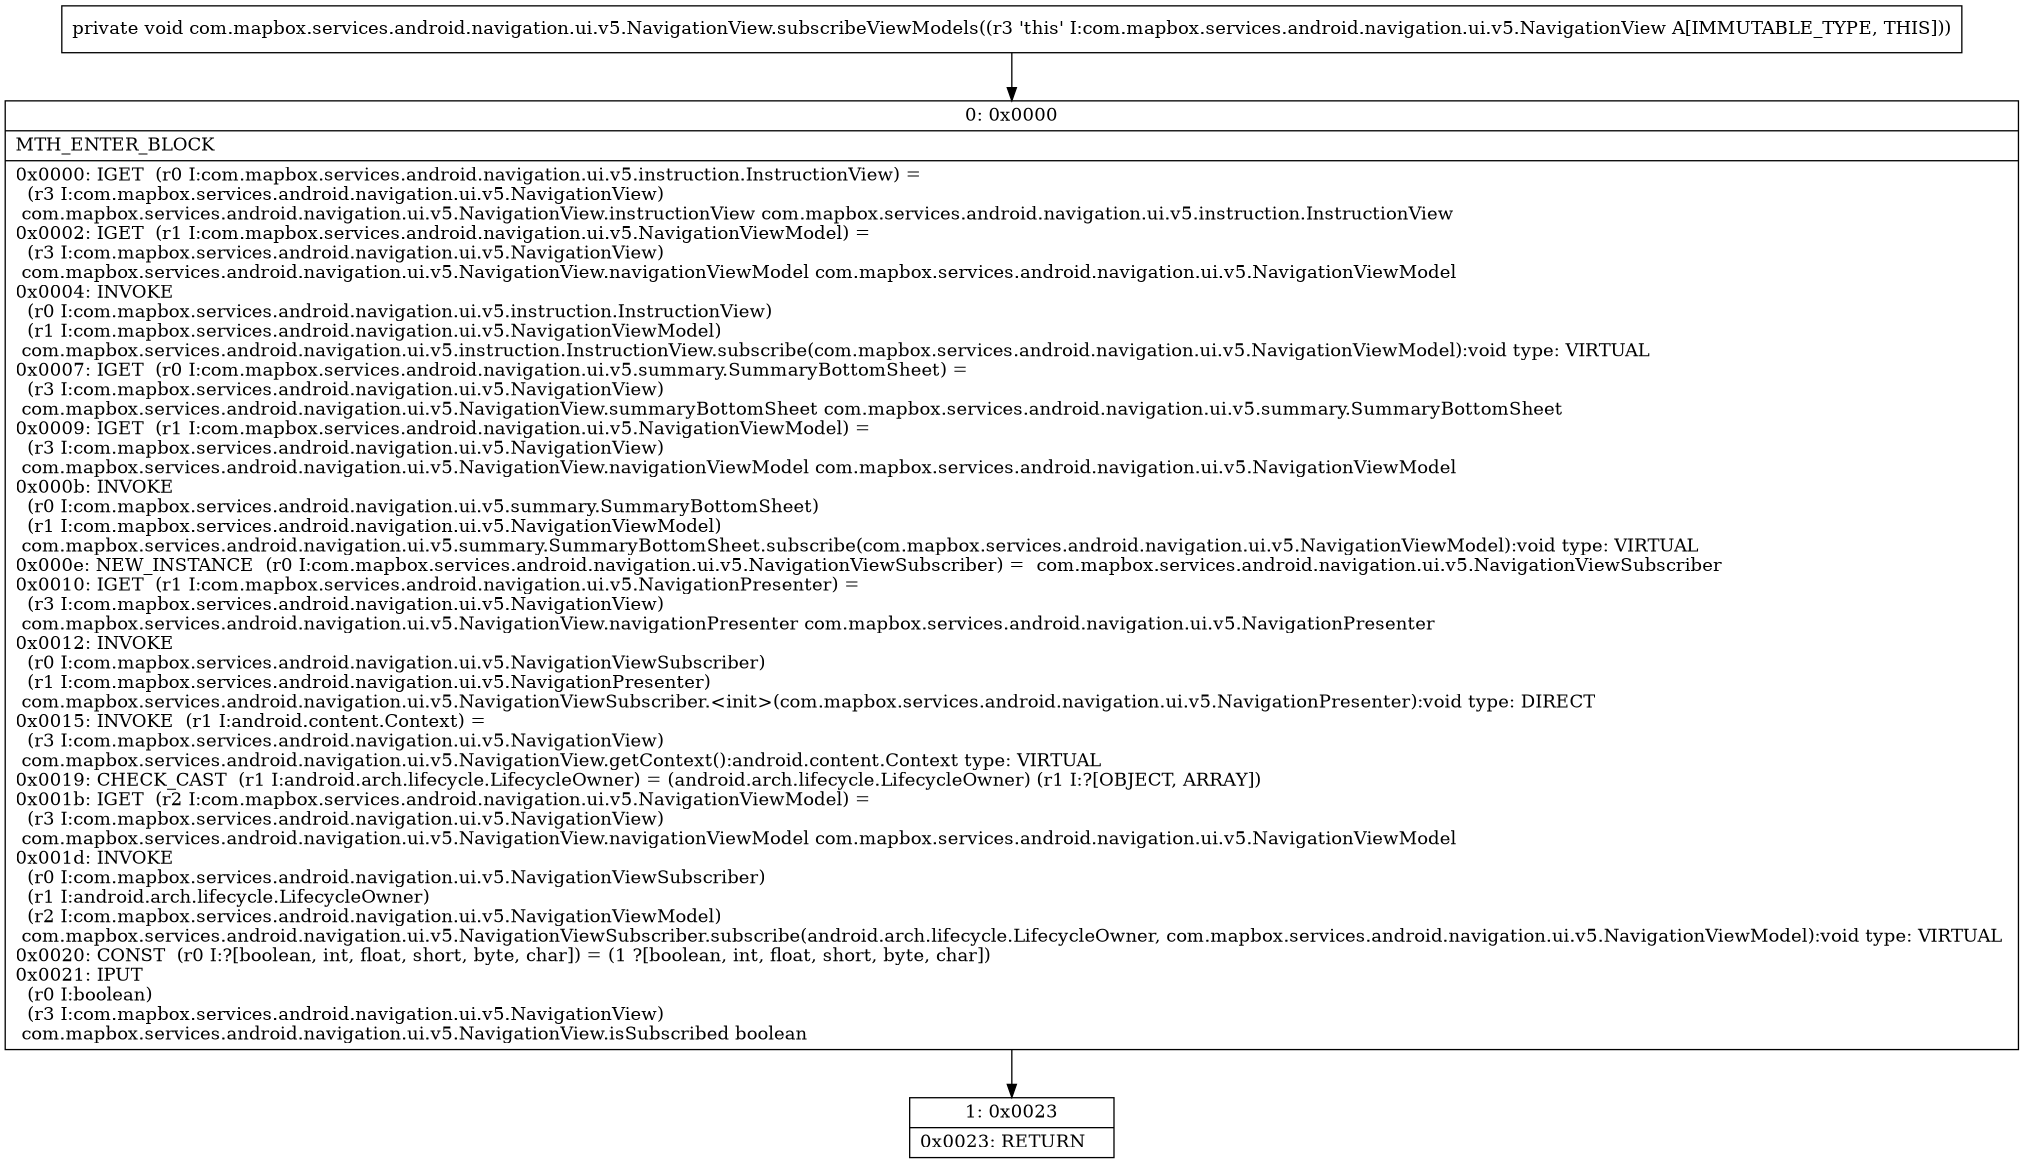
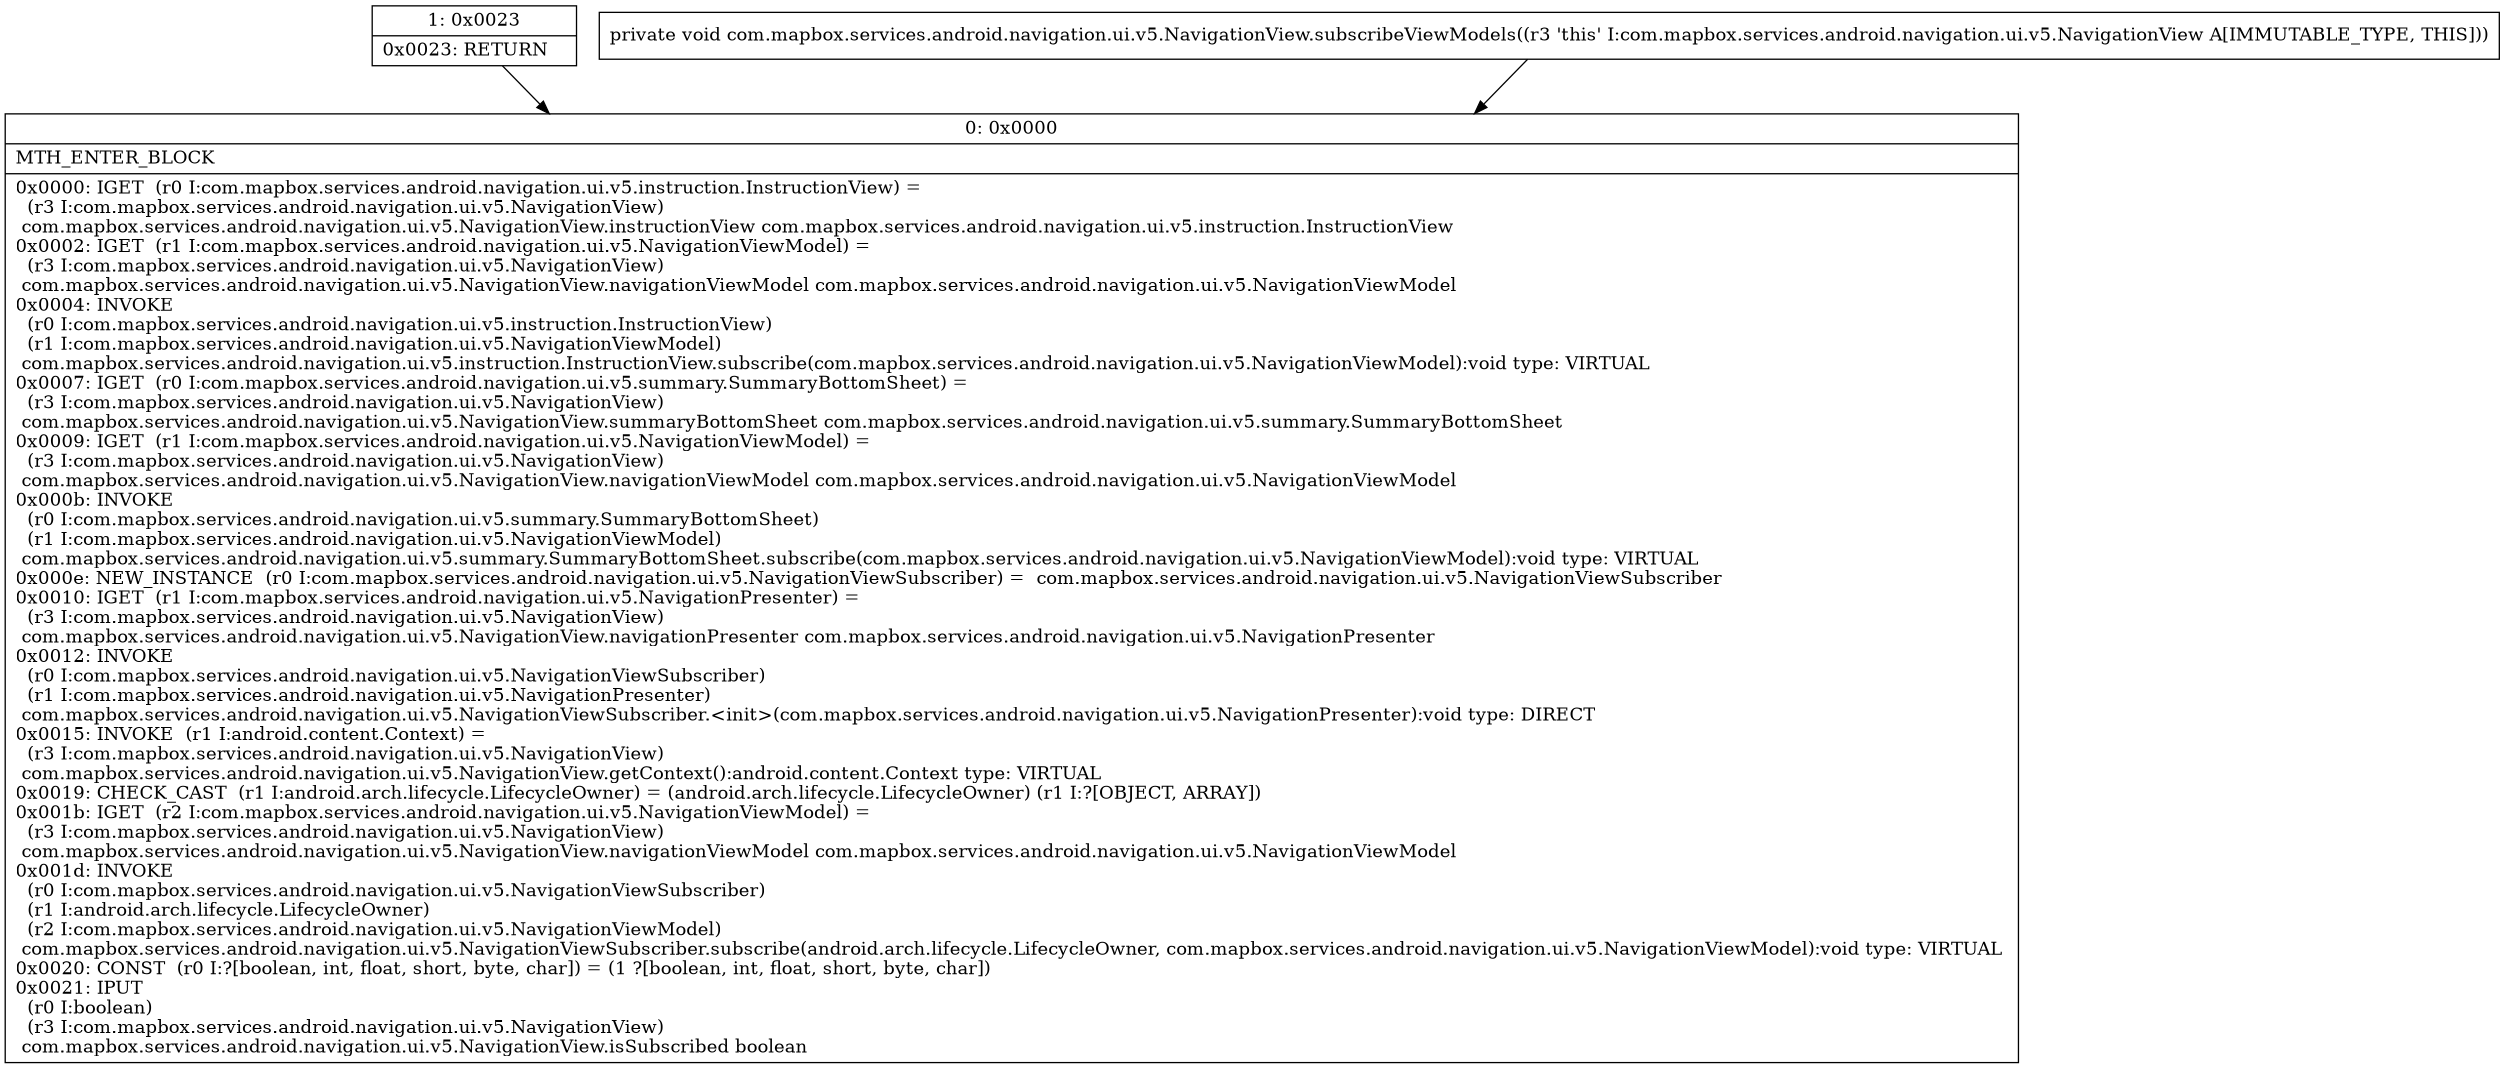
  digraph {
    node [shape=record]
    n1 [label="{0\:\ 0x0000|MTH_ENTER_BLOCK\l|0x0000: IGET  (r0 I:com.mapbox.services.android.navigation.ui.v5.instruction.InstructionView) = \l  (r3 I:com.mapbox.services.android.navigation.ui.v5.NavigationView)\l com.mapbox.services.android.navigation.ui.v5.NavigationView.instructionView com.mapbox.services.android.navigation.ui.v5.instruction.InstructionView \l0x0002: IGET  (r1 I:com.mapbox.services.android.navigation.ui.v5.NavigationViewModel) = \l  (r3 I:com.mapbox.services.android.navigation.ui.v5.NavigationView)\l com.mapbox.services.android.navigation.ui.v5.NavigationView.navigationViewModel com.mapbox.services.android.navigation.ui.v5.NavigationViewModel \l0x0004: INVOKE  \l  (r0 I:com.mapbox.services.android.navigation.ui.v5.instruction.InstructionView)\l  (r1 I:com.mapbox.services.android.navigation.ui.v5.NavigationViewModel)\l com.mapbox.services.android.navigation.ui.v5.instruction.InstructionView.subscribe(com.mapbox.services.android.navigation.ui.v5.NavigationViewModel):void type: VIRTUAL \l0x0007: IGET  (r0 I:com.mapbox.services.android.navigation.ui.v5.summary.SummaryBottomSheet) = \l  (r3 I:com.mapbox.services.android.navigation.ui.v5.NavigationView)\l com.mapbox.services.android.navigation.ui.v5.NavigationView.summaryBottomSheet com.mapbox.services.android.navigation.ui.v5.summary.SummaryBottomSheet \l0x0009: IGET  (r1 I:com.mapbox.services.android.navigation.ui.v5.NavigationViewModel) = \l  (r3 I:com.mapbox.services.android.navigation.ui.v5.NavigationView)\l com.mapbox.services.android.navigation.ui.v5.NavigationView.navigationViewModel com.mapbox.services.android.navigation.ui.v5.NavigationViewModel \l0x000b: INVOKE  \l  (r0 I:com.mapbox.services.android.navigation.ui.v5.summary.SummaryBottomSheet)\l  (r1 I:com.mapbox.services.android.navigation.ui.v5.NavigationViewModel)\l com.mapbox.services.android.navigation.ui.v5.summary.SummaryBottomSheet.subscribe(com.mapbox.services.android.navigation.ui.v5.NavigationViewModel):void type: VIRTUAL \l0x000e: NEW_INSTANCE  (r0 I:com.mapbox.services.android.navigation.ui.v5.NavigationViewSubscriber) =  com.mapbox.services.android.navigation.ui.v5.NavigationViewSubscriber \l0x0010: IGET  (r1 I:com.mapbox.services.android.navigation.ui.v5.NavigationPresenter) = \l  (r3 I:com.mapbox.services.android.navigation.ui.v5.NavigationView)\l com.mapbox.services.android.navigation.ui.v5.NavigationView.navigationPresenter com.mapbox.services.android.navigation.ui.v5.NavigationPresenter \l0x0012: INVOKE  \l  (r0 I:com.mapbox.services.android.navigation.ui.v5.NavigationViewSubscriber)\l  (r1 I:com.mapbox.services.android.navigation.ui.v5.NavigationPresenter)\l com.mapbox.services.android.navigation.ui.v5.NavigationViewSubscriber.\<init\>(com.mapbox.services.android.navigation.ui.v5.NavigationPresenter):void type: DIRECT \l0x0015: INVOKE  (r1 I:android.content.Context) = \l  (r3 I:com.mapbox.services.android.navigation.ui.v5.NavigationView)\l com.mapbox.services.android.navigation.ui.v5.NavigationView.getContext():android.content.Context type: VIRTUAL \l0x0019: CHECK_CAST  (r1 I:android.arch.lifecycle.LifecycleOwner) = (android.arch.lifecycle.LifecycleOwner) (r1 I:?[OBJECT, ARRAY]) \l0x001b: IGET  (r2 I:com.mapbox.services.android.navigation.ui.v5.NavigationViewModel) = \l  (r3 I:com.mapbox.services.android.navigation.ui.v5.NavigationView)\l com.mapbox.services.android.navigation.ui.v5.NavigationView.navigationViewModel com.mapbox.services.android.navigation.ui.v5.NavigationViewModel \l0x001d: INVOKE  \l  (r0 I:com.mapbox.services.android.navigation.ui.v5.NavigationViewSubscriber)\l  (r1 I:android.arch.lifecycle.LifecycleOwner)\l  (r2 I:com.mapbox.services.android.navigation.ui.v5.NavigationViewModel)\l com.mapbox.services.android.navigation.ui.v5.NavigationViewSubscriber.subscribe(android.arch.lifecycle.LifecycleOwner, com.mapbox.services.android.navigation.ui.v5.NavigationViewModel):void type: VIRTUAL \l0x0020: CONST  (r0 I:?[boolean, int, float, short, byte, char]) = (1 ?[boolean, int, float, short, byte, char]) \l0x0021: IPUT  \l  (r0 I:boolean)\l  (r3 I:com.mapbox.services.android.navigation.ui.v5.NavigationView)\l com.mapbox.services.android.navigation.ui.v5.NavigationView.isSubscribed boolean \l}"]
    n2 [label="{1\:\ 0x0023|0x0023: RETURN   \l}"]
    n3 [label="{private void com.mapbox.services.android.navigation.ui.v5.NavigationView.subscribeViewModels((r3 'this' I:com.mapbox.services.android.navigation.ui.v5.NavigationView A[IMMUTABLE_TYPE, THIS])) }"]
-   n1 -> n2
+   n2 -> n1
    n3 -> n1
  }
